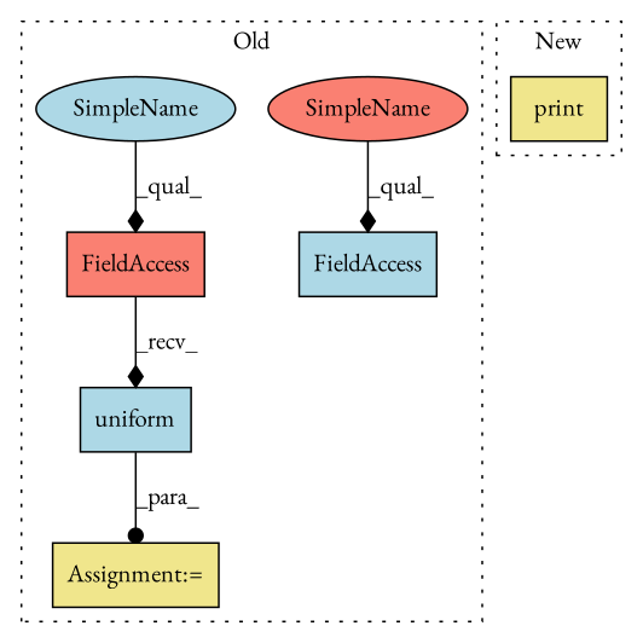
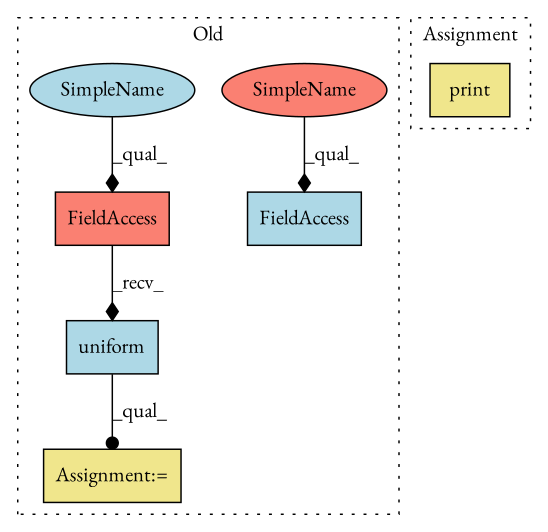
  digraph {
    fontname="EB Garamond"
    node [a=32 fillcolor=lightblue fontname="EB Garamond" l=12 s=2250 shape=box style=filled]
    edge [arrowhead=diamond fontname="EB Garamond"]
    n1 [l="13,2" label=uniform s="2263,2291"]
    n2 [a=22 fillcolor=salmon label=FieldAccess]
    n3 [a=22 label=FieldAccess s=1914]
    n4 [a=7 fillcolor=khaki l=1 label="Assignment:=" s=2249]
    n5 [a=42 fillcolor=salmon l=5 label=SimpleName s=1914 shape=ellipse]
    n6 [a=42 l=5 label=SimpleName shape=ellipse]
    n7 [fillcolor=khaki l="6,1" label=print s="2813,2845"]
    subgraph cluster_1 {
      label=Old
      style=dotted
      n1
      n2
      n3
      n4
      n5
      n6
    }
    subgraph cluster_2 {
-     label=New
+     label=Assignment
      style=dotted
      n7
    }
-   n1 -> n4 [arrowhead=dot label=_para_]
+   n1 -> n4 [arrowhead=dot label=_qual_]
    n2 -> n1 [label=_recv_]
    n5 -> n3 [label=_qual_]
    n6 -> n2 [label=_qual_]
  }
